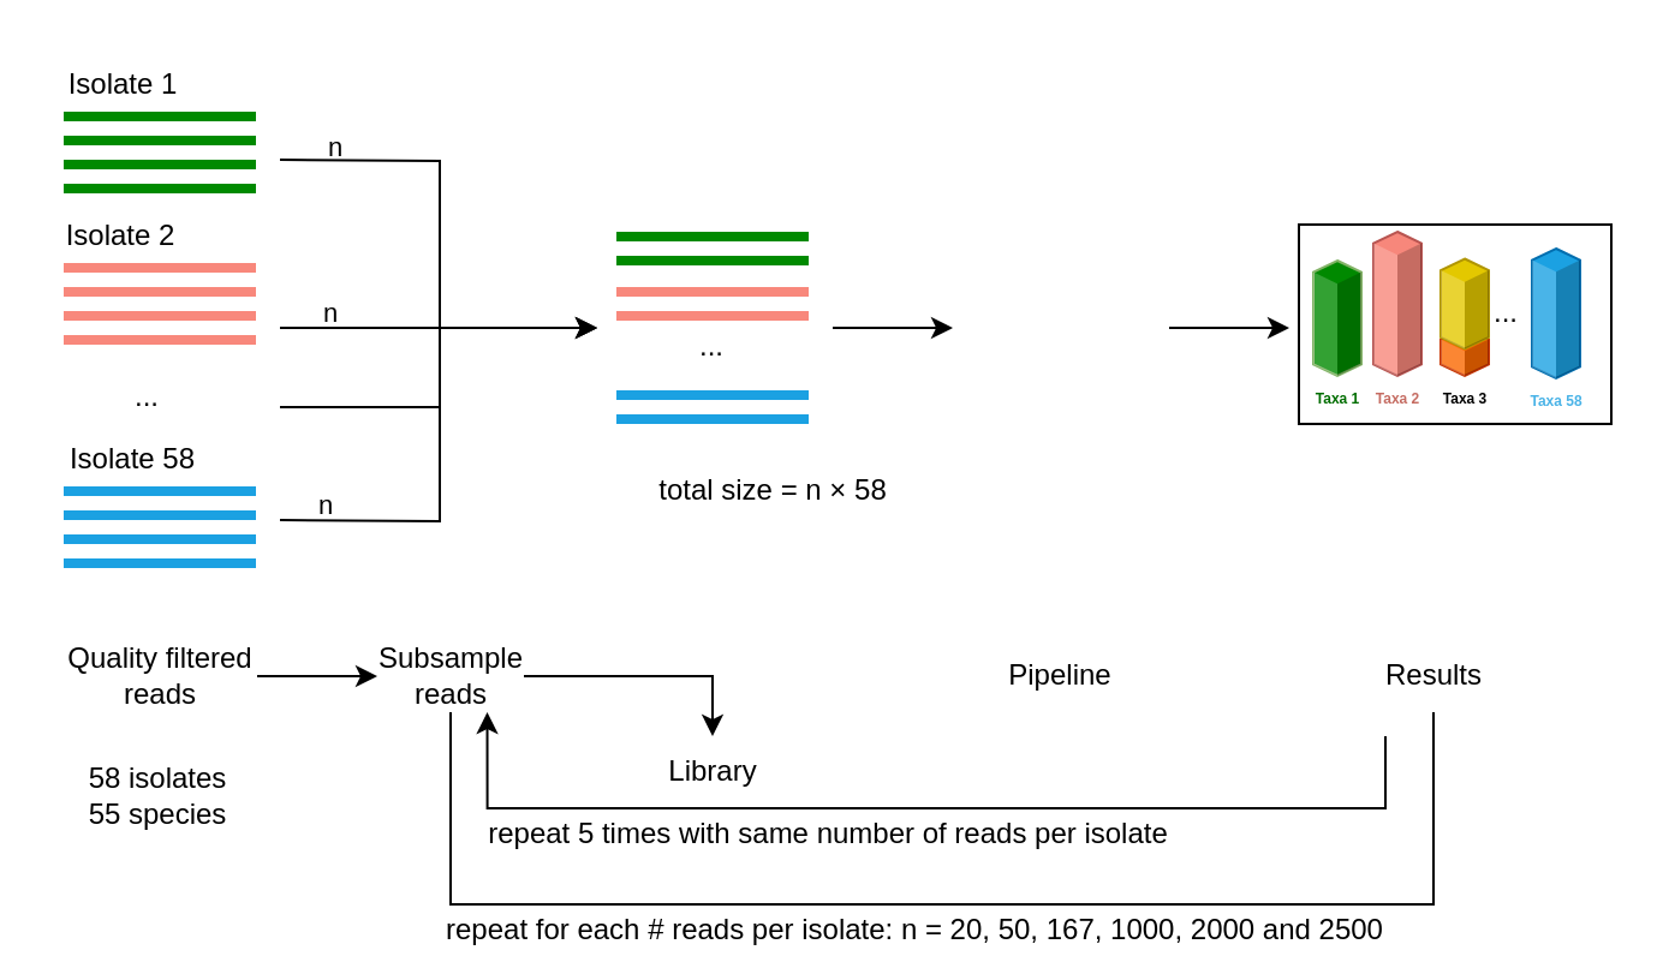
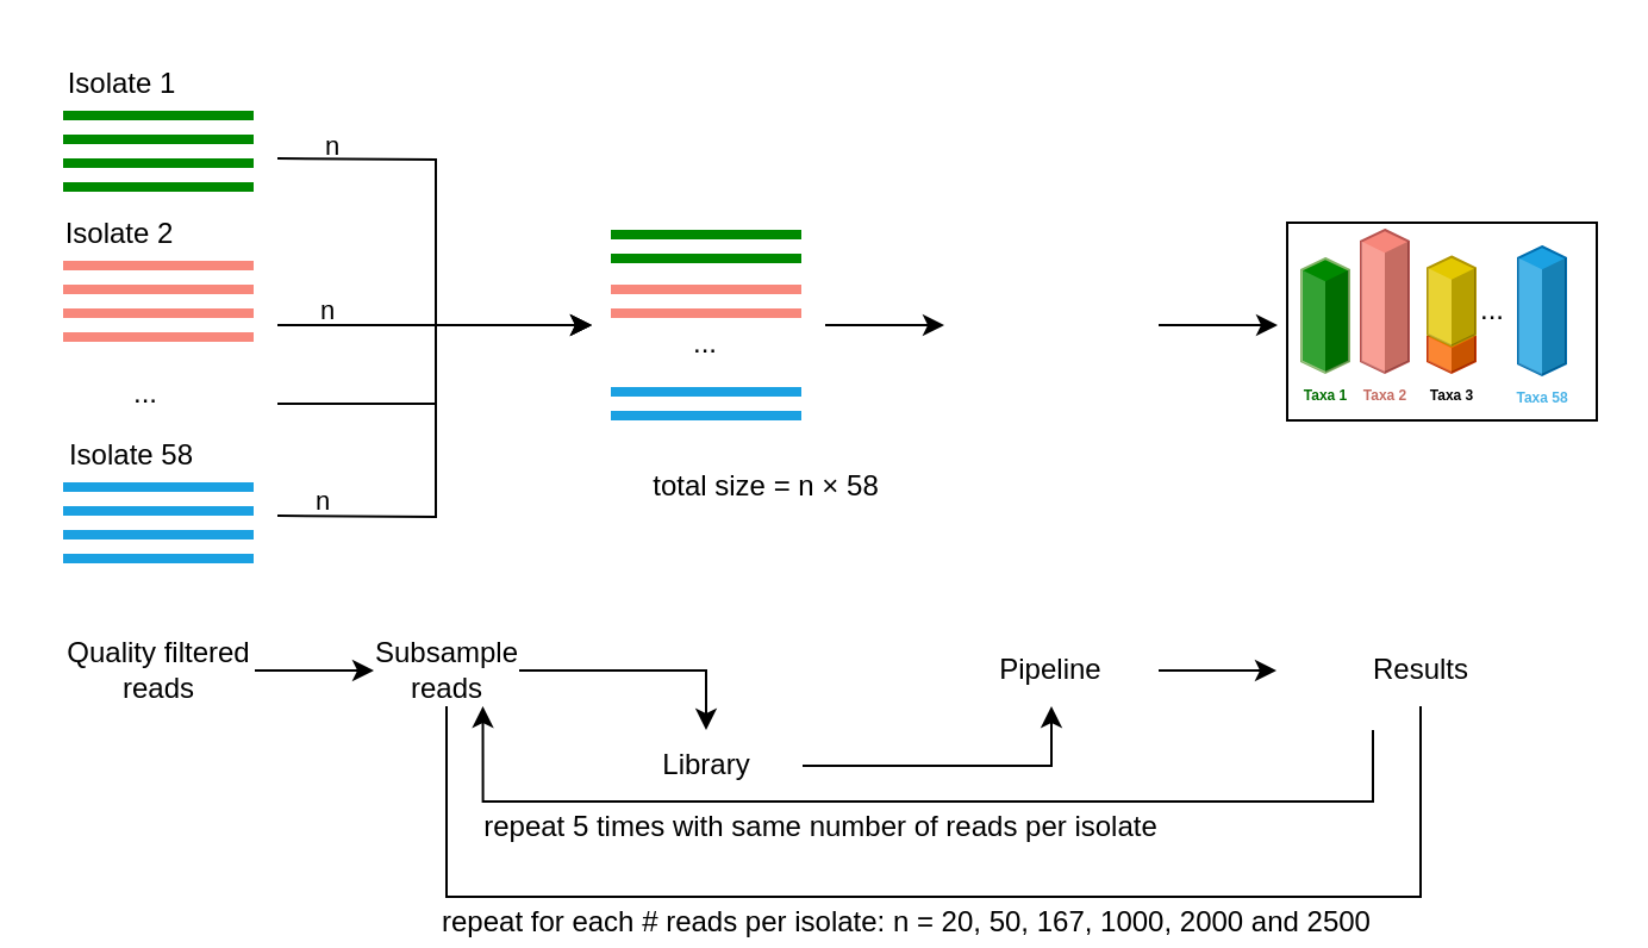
  <mxCell id="0" />
  <mxCell id="1" parent="0" />
  <mxCell id="2" style="edgeStyle=orthogonalEdgeStyle;rounded=0;orthogonalLoop=1;jettySize=auto;html=1;entryX=0;entryY=0.5;entryDx=0;entryDy=0;fontFamily=Helvetica;fontSize=12;fontColor=#ffffff;" parent="1" target="49" edge="1"><mxGeometry relative="1" as="geometry"><mxPoint x="116" y="66" as="sourcePoint" /></mxGeometry></mxCell>
  <mxCell id="3" value="n" style="edgeLabel;html=1;align=center;verticalAlign=middle;resizable=0;points=[];labelBackgroundColor=none;" vertex="1" connectable="0" parent="2"><mxGeometry x="-0.682" relative="1" as="geometry"><mxPoint x="-9" y="-6" as="offset" /></mxGeometry></mxCell>
  <mxCell id="4" value="" style="rounded=0;whiteSpace=wrap;html=1;fillColor=#008a00;strokeColor=none;fontColor=#ffffff;" parent="1" vertex="1"><mxGeometry x="26" y="46" width="80" height="4" as="geometry" /></mxCell>
  <mxCell id="5" value="" style="rounded=0;whiteSpace=wrap;html=1;fillColor=#008a00;strokeColor=none;fontColor=#ffffff;" parent="1" vertex="1"><mxGeometry x="26" y="56" width="80" height="4" as="geometry" /></mxCell>
  <mxCell id="6" value="" style="rounded=0;whiteSpace=wrap;html=1;fillColor=#008a00;strokeColor=none;fontColor=#ffffff;" parent="1" vertex="1"><mxGeometry x="26" y="66" width="80" height="4" as="geometry" /></mxCell>
  <mxCell id="7" value="" style="rounded=0;whiteSpace=wrap;html=1;fillColor=#008a00;strokeColor=none;fontColor=#ffffff;" parent="1" vertex="1"><mxGeometry x="26" y="76" width="80" height="4" as="geometry" /></mxCell>
  <mxCell id="8" value="Isolate 1" style="text;html=1;align=center;verticalAlign=middle;whiteSpace=wrap;rounded=0;fontFamily=Helvetica;fontSize=12;" parent="1" vertex="1"><mxGeometry x="21" y="20" width="60" height="30" as="geometry" /></mxCell>
  <mxCell id="9" value="" style="rounded=0;whiteSpace=wrap;html=1;fillColor=#F8887C;strokeColor=none;" parent="1" vertex="1"><mxGeometry x="26" y="109" width="80" height="4" as="geometry" /></mxCell>
  <mxCell id="10" value="" style="rounded=0;whiteSpace=wrap;html=1;fillColor=#F8887C;strokeColor=none;" parent="1" vertex="1"><mxGeometry x="26" y="119" width="80" height="4" as="geometry" /></mxCell>
  <mxCell id="11" value="" style="rounded=0;whiteSpace=wrap;html=1;fillColor=#F8887C;strokeColor=none;" parent="1" vertex="1"><mxGeometry x="26" y="129" width="80" height="4" as="geometry" /></mxCell>
  <mxCell id="12" value="" style="rounded=0;whiteSpace=wrap;html=1;fillColor=#F8887C;strokeColor=none;" parent="1" vertex="1"><mxGeometry x="26" y="139" width="80" height="4" as="geometry" /></mxCell>
  <mxCell id="13" value="Isolate 2" style="text;html=1;align=center;verticalAlign=middle;whiteSpace=wrap;rounded=0;fontFamily=Helvetica;fontSize=12;" parent="1" vertex="1"><mxGeometry x="20" y="83" width="60" height="30" as="geometry" /></mxCell>
  <mxCell id="14" value="..." style="text;html=1;align=center;verticalAlign=middle;whiteSpace=wrap;rounded=0;fontFamily=Helvetica;fontSize=12;" parent="1" vertex="1"><mxGeometry x="31" y="150" width="60" height="30" as="geometry" /></mxCell>
  <mxCell id="15" value="" style="rounded=0;whiteSpace=wrap;html=1;fillColor=#1ba1e2;strokeColor=none;fontColor=#ffffff;" parent="1" vertex="1"><mxGeometry x="26" y="202" width="80" height="4" as="geometry" /></mxCell>
  <mxCell id="16" value="" style="rounded=0;whiteSpace=wrap;html=1;fillColor=#1ba1e2;strokeColor=none;fontColor=#ffffff;" parent="1" vertex="1"><mxGeometry x="26" y="212" width="80" height="4" as="geometry" /></mxCell>
  <mxCell id="17" style="edgeStyle=orthogonalEdgeStyle;rounded=0;orthogonalLoop=1;jettySize=auto;html=1;entryX=0;entryY=0.5;entryDx=0;entryDy=0;fontFamily=Helvetica;fontSize=12;fontColor=#ffffff;" parent="1" target="49" edge="1"><mxGeometry relative="1" as="geometry"><mxPoint x="116" y="216" as="sourcePoint" /></mxGeometry></mxCell>
  <mxCell id="18" value="n" style="edgeLabel;html=1;align=center;verticalAlign=middle;resizable=0;points=[];labelBackgroundColor=none;" vertex="1" connectable="0" parent="17"><mxGeometry x="-0.805" y="1" relative="1" as="geometry"><mxPoint x="-3" y="-6" as="offset" /></mxGeometry></mxCell>
  <mxCell id="19" value="" style="rounded=0;whiteSpace=wrap;html=1;fillColor=#1ba1e2;strokeColor=none;fontColor=#ffffff;" parent="1" vertex="1"><mxGeometry x="26" y="222" width="80" height="4" as="geometry" /></mxCell>
  <mxCell id="20" value="" style="rounded=0;whiteSpace=wrap;html=1;fillColor=#1ba1e2;strokeColor=none;fontColor=#ffffff;" parent="1" vertex="1"><mxGeometry x="26" y="232" width="80" height="4" as="geometry" /></mxCell>
  <mxCell id="21" value="Isolate 58" style="text;html=1;align=center;verticalAlign=middle;whiteSpace=wrap;rounded=0;fontFamily=Helvetica;fontSize=12;" parent="1" vertex="1"><mxGeometry x="25" y="176" width="60" height="30" as="geometry" /></mxCell>
  <mxCell id="22" style="edgeStyle=orthogonalEdgeStyle;rounded=0;orthogonalLoop=1;jettySize=auto;html=1;exitX=1;exitY=0.5;exitDx=0;exitDy=0;fontFamily=Helvetica;fontSize=12;fontColor=#ffffff;" parent="1" source="23" target="55" edge="1"><mxGeometry relative="1" as="geometry" /></mxCell>
  <mxCell id="23" value="Quality filtered reads" style="text;html=1;align=center;verticalAlign=middle;whiteSpace=wrap;rounded=0;fontFamily=Helvetica;fontSize=12;" parent="1" vertex="1"><mxGeometry x="25.5" y="266" width="81" height="30" as="geometry" /></mxCell>
  <mxCell id="24" value="" style="rounded=0;whiteSpace=wrap;html=1;fillColor=#1ba1e2;strokeColor=none;fontColor=#ffffff;" parent="1" vertex="1"><mxGeometry x="256" y="162" width="80" height="4" as="geometry" /></mxCell>
  <mxCell id="25" value="" style="rounded=0;whiteSpace=wrap;html=1;fillColor=#1ba1e2;strokeColor=none;fontColor=#ffffff;" parent="1" vertex="1"><mxGeometry x="256" y="172" width="80" height="4" as="geometry" /></mxCell>
  <mxCell id="26" value="" style="rounded=0;whiteSpace=wrap;html=1;fillColor=#F8887C;strokeColor=none;" parent="1" vertex="1"><mxGeometry x="256" y="119" width="80" height="4" as="geometry" /></mxCell>
  <mxCell id="27" value="" style="rounded=0;whiteSpace=wrap;html=1;fillColor=#F8887C;strokeColor=none;" parent="1" vertex="1"><mxGeometry x="256" y="129" width="80" height="4" as="geometry" /></mxCell>
  <mxCell id="28" value="" style="rounded=0;whiteSpace=wrap;html=1;fillColor=#008a00;strokeColor=none;fontColor=#ffffff;" parent="1" vertex="1"><mxGeometry x="256" y="96" width="80" height="4" as="geometry" /></mxCell>
  <mxCell id="29" value="" style="rounded=0;whiteSpace=wrap;html=1;fillColor=#008a00;strokeColor=none;fontColor=#ffffff;" parent="1" vertex="1"><mxGeometry x="256" y="106" width="80" height="4" as="geometry" /></mxCell>
  <mxCell id="30" value="..." style="text;html=1;align=center;verticalAlign=middle;whiteSpace=wrap;rounded=0;fontFamily=Helvetica;fontSize=12;" parent="1" vertex="1"><mxGeometry x="266" y="129" width="60" height="30" as="geometry" /></mxCell>
+ <mxCell id="31" style="edgeStyle=orthogonalEdgeStyle;rounded=0;orthogonalLoop=1;jettySize=auto;html=1;exitX=1;exitY=0.5;exitDx=0;exitDy=0;fontFamily=Helvetica;fontSize=12;fontColor=#ffffff;" parent="1" source="32" target="36" edge="1"><mxGeometry relative="1" as="geometry" /></mxCell>
  <mxCell id="32" value="Library" style="text;html=1;align=center;verticalAlign=middle;whiteSpace=wrap;rounded=0;fontFamily=Helvetica;fontSize=12;" parent="1" vertex="1"><mxGeometry x="255.5" y="306" width="81" height="30" as="geometry" /></mxCell>
  <mxCell id="33" style="edgeStyle=orthogonalEdgeStyle;rounded=0;orthogonalLoop=1;jettySize=auto;html=1;fontFamily=Helvetica;fontSize=12;fontColor=#ffffff;" parent="1" edge="1"><mxGeometry relative="1" as="geometry"><mxPoint x="536" y="136" as="targetPoint" /><mxPoint x="486" y="136" as="sourcePoint" /></mxGeometry></mxCell>
  <mxCell id="34" value="" style="shape=image;html=1;verticalAlign=top;verticalLabelPosition=bottom;labelBackgroundColor=#ffffff;imageAspect=0;aspect=fixed;image=https://cdn0.iconfinder.com/data/icons/construction-2-21/512/construction-industry-building-41-128.png;rounded=0;strokeColor=#005700;align=center;fontFamily=Helvetica;fontSize=12;fontColor=#ffffff;fillColor=#008a00;rotation=-90;" parent="1" vertex="1"><mxGeometry x="401" y="95" width="88" height="88" as="geometry" /></mxCell>
+ <mxCell id="35" style="edgeStyle=orthogonalEdgeStyle;rounded=0;orthogonalLoop=1;jettySize=auto;html=1;exitX=1;exitY=0.5;exitDx=0;exitDy=0;fontFamily=Helvetica;fontSize=12;fontColor=#ffffff;" parent="1" source="36" target="48" edge="1"><mxGeometry relative="1" as="geometry" /></mxCell>
  <mxCell id="36" value="Pipeline" style="text;html=1;align=center;verticalAlign=middle;whiteSpace=wrap;rounded=0;fontFamily=Helvetica;fontSize=12;" parent="1" vertex="1"><mxGeometry x="396" y="266" width="90" height="30" as="geometry" /></mxCell>
  <mxCell id="37" value="" style="group;fontSize=5;strokeColor=none;fontColor=#49b3e7;" parent="1" vertex="1" connectable="0"><mxGeometry x="546" y="96" width="120" height="80" as="geometry" /></mxCell>
  <mxCell id="38" value="" style="rounded=0;whiteSpace=wrap;html=1;strokeColor=#000000;align=center;verticalAlign=middle;fontFamily=Helvetica;fontSize=12;fontColor=#ffffff;fillColor=#FFFFFF;" parent="37" vertex="1"><mxGeometry x="-6" y="-3" width="130" height="83" as="geometry" /></mxCell>
  <mxCell id="39" value="Taxa 1" style="verticalLabelPosition=bottom;verticalAlign=top;html=1;shape=mxgraph.infographic.shadedCube;isoAngle=15;fillColor=#008900;strokeColor=#82b366;fontStyle=1;fontSize=6;shadow=0;rounded=0;align=center;fontFamily=Helvetica;fontColor=#006d00;" parent="37" vertex="1"><mxGeometry y="12.0" width="20" height="48.0" as="geometry" /></mxCell>
  <mxCell id="40" value="&lt;font color=&quot;#c56c62&quot;&gt;Taxa 2&lt;/font&gt;" style="verticalLabelPosition=bottom;verticalAlign=top;html=1;shape=mxgraph.infographic.shadedCube;isoAngle=15;fillColor=#f7877b;strokeColor=#b85450;fontStyle=1;fontSize=6;shadow=0;rounded=0;align=center;fontFamily=Helvetica;" parent="37" vertex="1"><mxGeometry x="25.0" width="20" height="60" as="geometry" /></mxCell>
  <mxCell id="41" value="Taxa 3" style="verticalLabelPosition=bottom;verticalAlign=top;html=1;shape=mxgraph.infographic.shadedCube;isoAngle=15;fillColor=#fa6800;strokeColor=#C73500;fontStyle=1;fontColor=#000000;fontSize=6;shadow=0;rounded=0;align=center;fontFamily=Helvetica;" parent="37" vertex="1"><mxGeometry x="53" y="40" width="20" height="20" as="geometry" /></mxCell>
  <mxCell id="42" value="" style="verticalLabelPosition=bottom;verticalAlign=top;html=1;shape=mxgraph.infographic.shadedCube;isoAngle=15;fillColor=#e3c800;strokeColor=#B09500;fontStyle=1;fontColor=#000000;fontSize=6;shadow=0;rounded=0;align=center;fontFamily=Helvetica;" parent="37" vertex="1"><mxGeometry x="53" y="11.25" width="20" height="37.5" as="geometry" /></mxCell>
  <mxCell id="43" value="..." style="text;html=1;align=center;verticalAlign=middle;whiteSpace=wrap;rounded=0;fontFamily=Helvetica;fontSize=12;" parent="37" vertex="1"><mxGeometry x="66" y="18.75" width="29" height="30" as="geometry" /></mxCell>
  <mxCell id="44" style="edgeStyle=orthogonalEdgeStyle;rounded=0;orthogonalLoop=1;jettySize=auto;html=1;entryX=0.5;entryY=1;entryDx=0;entryDy=0;fontFamily=Helvetica;fontSize=12;fontColor=#ffffff;endArrow=none;" parent="1" source="48" target="55" edge="1"><mxGeometry relative="1" as="geometry"><Array as="points"><mxPoint x="596" y="376" /><mxPoint x="187" y="376" /></Array></mxGeometry></mxCell>
  <mxCell id="45" value="&lt;font color=&quot;#000000&quot;&gt;repeat for each # reads per isolate: n = 20, 50, 167, 1000, 2000 and 2500&lt;/font&gt;" style="edgeLabel;html=1;align=center;verticalAlign=middle;resizable=0;points=[];rounded=0;strokeColor=#005700;fontFamily=Helvetica;fontSize=12;fontColor=#ffffff;fillColor=#008a00;" parent="44" vertex="1" connectable="0"><mxGeometry x="0.297" y="-1" relative="1" as="geometry"><mxPoint x="72" y="11" as="offset" /></mxGeometry></mxCell>
  <mxCell id="46" style="edgeStyle=orthogonalEdgeStyle;rounded=0;orthogonalLoop=1;jettySize=auto;html=1;entryX=0.75;entryY=1;entryDx=0;entryDy=0;fontFamily=Helvetica;fontSize=12;fontColor=#ffffff;" parent="1" target="55" edge="1"><mxGeometry relative="1" as="geometry"><mxPoint x="576" y="306" as="sourcePoint" /><Array as="points"><mxPoint x="576" y="336" /><mxPoint x="202" y="336" /></Array></mxGeometry></mxCell>
  <mxCell id="47" value="&lt;font color=&quot;#000000&quot;&gt;repeat 5 times with same number of reads per isolate&lt;br&gt;&lt;/font&gt;" style="edgeLabel;html=1;align=center;verticalAlign=middle;resizable=0;points=[];rounded=0;strokeColor=#005700;fontFamily=Helvetica;fontSize=12;fontColor=#ffffff;fillColor=#008a00;" parent="46" vertex="1" connectable="0"><mxGeometry x="0.103" y="-2" relative="1" as="geometry"><mxPoint x="-18" y="12" as="offset" /></mxGeometry></mxCell>
  <mxCell id="48" value="Results" style="text;html=1;align=center;verticalAlign=middle;whiteSpace=wrap;rounded=0;fontFamily=Helvetica;fontSize=12;" parent="1" vertex="1"><mxGeometry x="535.5" y="266" width="121" height="30" as="geometry" /></mxCell>
  <mxCell id="49" value="" style="whiteSpace=wrap;html=1;aspect=fixed;rounded=0;align=center;verticalAlign=middle;fontFamily=Helvetica;fontSize=12;fillColor=none;strokeColor=none;" parent="1" vertex="1"><mxGeometry x="248" y="115" width="42" height="42" as="geometry" /></mxCell>
  <mxCell id="50" value="" style="endArrow=classic;html=1;rounded=0;fontFamily=Helvetica;fontSize=12;fontColor=#ffffff;entryX=0;entryY=0.5;entryDx=0;entryDy=0;" parent="1" target="49" edge="1"><mxGeometry width="50" height="50" relative="1" as="geometry"><mxPoint x="116" y="136" as="sourcePoint" /><mxPoint x="216" y="126" as="targetPoint" /></mxGeometry></mxCell>
  <mxCell id="51" value="n" style="edgeLabel;html=1;align=center;verticalAlign=middle;resizable=0;points=[];labelBackgroundColor=none;" vertex="1" connectable="0" parent="50"><mxGeometry x="-0.738" y="1" relative="1" as="geometry"><mxPoint x="3" y="-6" as="offset" /></mxGeometry></mxCell>
  <mxCell id="52" value="" style="endArrow=none;html=1;rounded=0;fontFamily=Helvetica;fontSize=12;fontColor=#ffffff;" parent="1" edge="1"><mxGeometry width="50" height="50" relative="1" as="geometry"><mxPoint x="116" y="169" as="sourcePoint" /><mxPoint x="182" y="169" as="targetPoint" /></mxGeometry></mxCell>
  <mxCell id="53" style="edgeStyle=orthogonalEdgeStyle;rounded=0;orthogonalLoop=1;jettySize=auto;html=1;fontFamily=Helvetica;fontSize=12;fontColor=#ffffff;" parent="1" edge="1"><mxGeometry relative="1" as="geometry"><mxPoint x="346" y="136" as="sourcePoint" /><mxPoint x="396" y="136" as="targetPoint" /></mxGeometry></mxCell>
  <mxCell id="54" style="edgeStyle=orthogonalEdgeStyle;rounded=0;orthogonalLoop=1;jettySize=auto;html=1;exitX=1;exitY=0.5;exitDx=0;exitDy=0;fontFamily=Helvetica;fontSize=12;fontColor=#ffffff;" parent="1" source="55" target="32" edge="1"><mxGeometry relative="1" as="geometry" /></mxCell>
  <mxCell id="55" value="Subsample&lt;br&gt;reads" style="text;html=1;align=center;verticalAlign=middle;whiteSpace=wrap;rounded=0;fontFamily=Helvetica;fontSize=12;" parent="1" vertex="1"><mxGeometry x="156.5" y="266" width="61" height="30" as="geometry" /></mxCell>
- <mxCell id="56" value="&lt;div&gt;58 isolates&lt;/div&gt;&lt;div&gt;55 species&lt;/div&gt;" style="text;html=1;align=center;verticalAlign=middle;whiteSpace=wrap;rounded=0;fontFamily=Helvetica;fontSize=12;" parent="1" vertex="1"><mxGeometry x="25" y="316" width="81" height="30" as="geometry" /></mxCell>
  <mxCell id="57" value="&lt;font color=&quot;#49b3e7&quot;&gt;Taxa 58&lt;br&gt;&lt;/font&gt;" style="verticalLabelPosition=bottom;verticalAlign=top;html=1;shape=mxgraph.infographic.shadedCube;isoAngle=15;fillColor=#1ba1e2;strokeColor=#006EAF;fontStyle=1;fontColor=#ffffff;fontSize=6;shadow=0;rounded=0;align=center;fontFamily=Helvetica;" parent="1" vertex="1"><mxGeometry x="637" y="103" width="20" height="54" as="geometry" /></mxCell>
  <mxCell id="58" value="total size = n&amp;nbsp;&lt;span class=&quot;box&quot;&gt;×&lt;/span&gt; 58" style="text;html=1;align=center;verticalAlign=middle;whiteSpace=wrap;rounded=0;fontFamily=Helvetica;fontSize=12;" parent="1" vertex="1"><mxGeometry x="265.5" y="189" width="111" height="30" as="geometry" /></mxCell>
